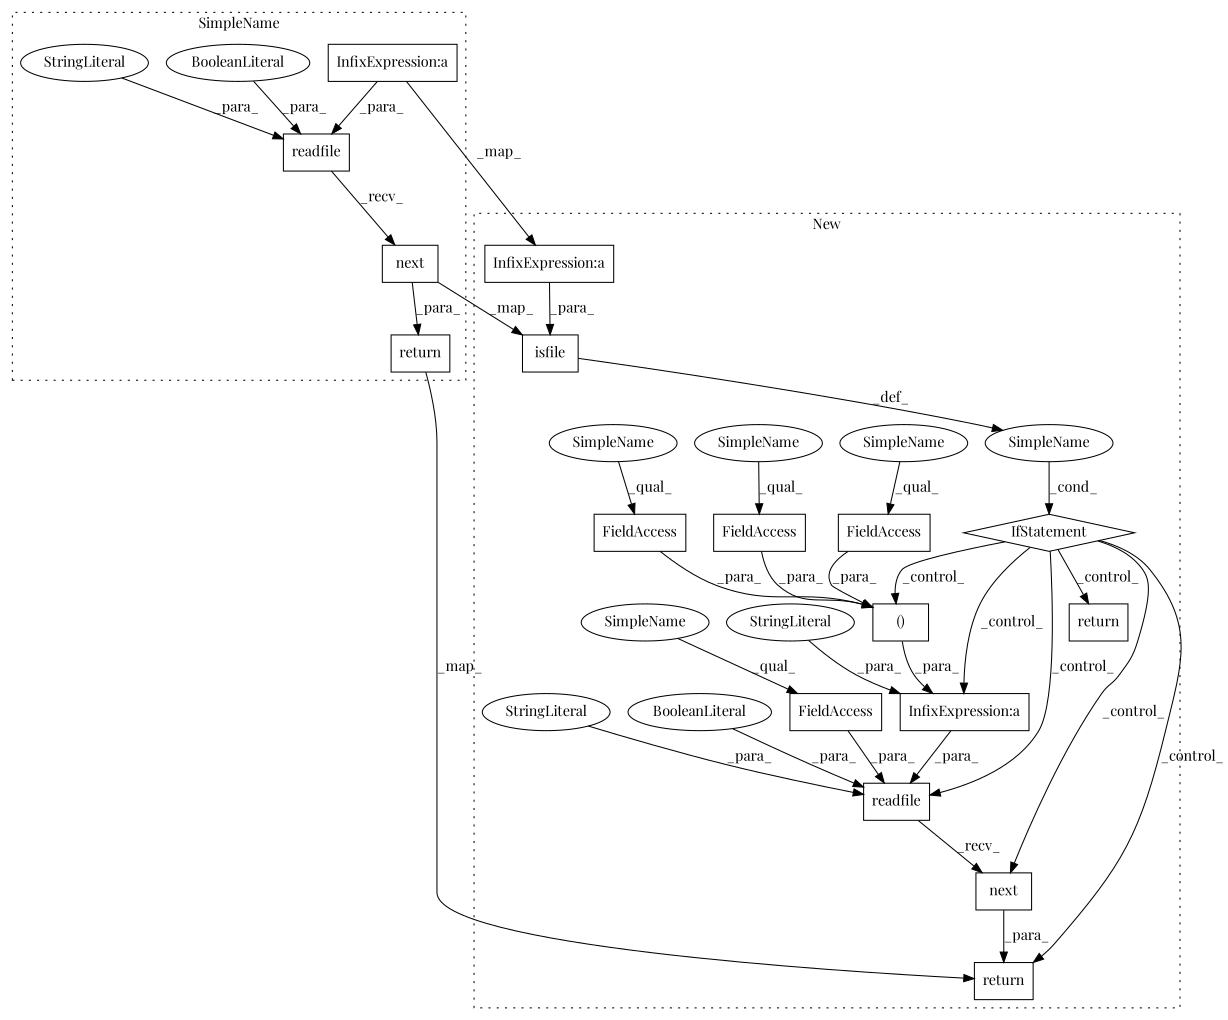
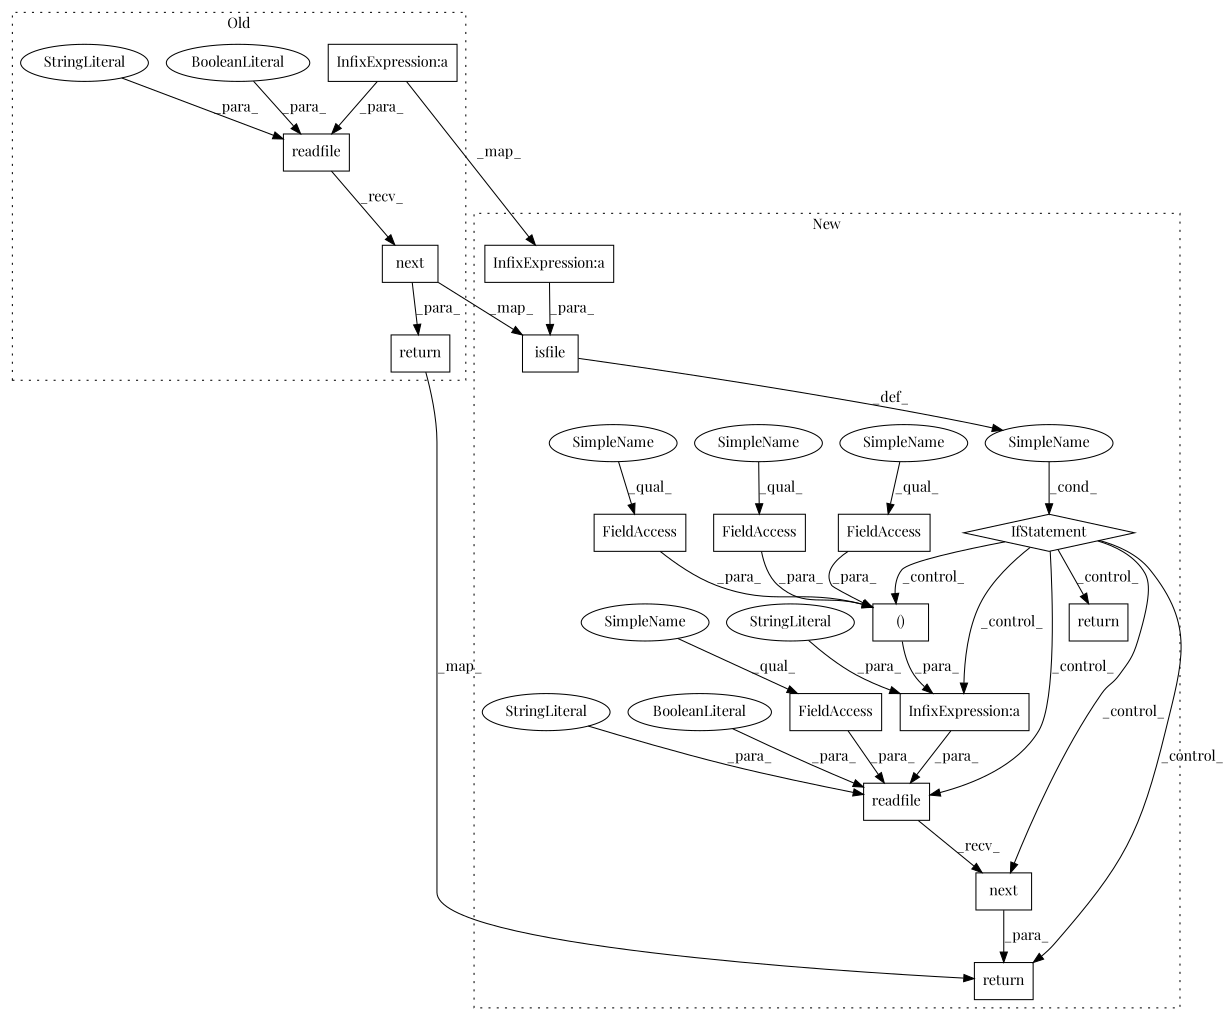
  digraph {
    fontname="Playfair Display"
    node [a=32 l=4 s=3339 shape=box fontname="Playfair Display"]
    edge [fontname="Playfair Display"]
    n1 [l="9,1" label=readfile s="2860,2959"]
    n2 [l=6 label=next s=2961]
    n3 [a=27 l=8 label="InfixExpression:a" s=2896]
    n4 [a=9 label=BooleanLiteral s=2955 shape=ellipse]
    n5 [a=45 l=5 label=StringLiteral s=2869 shape=ellipse]
    n6 [a=41 l=7 label=return s=2845]
    n7 [a=41 l=7 label=return s=3496]
    n8 [l="7,2" label=isfile s="3181,3266"]
    n9 [l=6 label=next s=3405]
    n10 [l="9,1" label=readfile s="3293,3403"]
    n11 [a=106 l=49 label="()"]
    n12 [a=27 l=10 label="InfixExpression:a" s=3329]
    n13 [a=27 l=8 label="InfixExpression:a" s=3209]
    n14 [a=22 l=8 label=FieldAccess s=3395]
    n15 [a=22 l=7 label=FieldAccess s=3381]
    n16 [a=22 l=9 label=FieldAccess]
    n17 [a=22 l=7 label=FieldAccess s=3361]
    n18 [a=9 label=BooleanLiteral s=3390 shape=ellipse]
    n19 [a=25 l="4,2" label=IfStatement s="3177,3268" shape=diamond]
    n20 [a=42 label=SimpleName shape=ellipse l="" s=""]
    n21 [a=45 l=5 label=StringLiteral s=3302 shape=ellipse]
    n22 [a=45 l=21 label=StringLiteral s=3308 shape=ellipse]
    n23 [a=41 l=7 label=return s=3278]
    n24 [a=42 label=SimpleName s=3361 shape=ellipse]
    n25 [a=42 label=SimpleName s=3395 shape=ellipse]
    n26 [a=42 label=SimpleName s=3381 shape=ellipse]
    n27 [a=42 label=SimpleName shape=ellipse]
    subgraph cluster_1 {
-     label=SimpleName
+     label=Old
      style=dotted
      n1
      n2
      n3
      n4
      n5
      n6
    }
    subgraph cluster_2 {
      label=New
      style=dotted
      n7
      n8
      n9
      n10
      n11
      n12
      n13
      n14
      n15
      n16
      n17
      n18
      n19
      n20
      n21
      n22
      n23
      n24
      n25
      n26
      n27
    }
    n1 -> n2 [label=_recv_]
    n2 -> n6 [label=_para_]
    n2 -> n8 [label=_map_]
    n3 -> n1 [label=_para_]
    n3 -> n13 [label=_map_]
    n4 -> n1 [label=_para_]
    n5 -> n1 [label=_para_]
    n6 -> n23 [label=_map_]
    n8 -> n20 [label=_def_]
    n9 -> n23 [label=_para_]
    n10 -> n9 [label=_recv_]
    n11 -> n12 [label=_para_]
    n12 -> n10 [label=_para_]
    n13 -> n8 [label=_para_]
    n14 -> n10 [label=_para_]
    n15 -> n11 [label=_para_]
    n16 -> n11 [label=_para_]
    n17 -> n11 [label=_para_]
    n18 -> n10 [label=_para_]
    n19 -> n7 [label=_control_]
    n19 -> n9 [label=_control_]
    n19 -> n10 [label=_control_]
    n19 -> n11 [label=_control_]
    n19 -> n12 [label=_control_]
    n19 -> n23 [label=_control_]
    n20 -> n19 [label=_cond_]
    n21 -> n10 [label=_para_]
    n22 -> n12 [label=_para_]
    n24 -> n17 [label=_qual_]
    n25 -> n14 [label=_qual_]
    n26 -> n15 [label=_qual_]
    n27 -> n16 [label=_qual_]
  }
